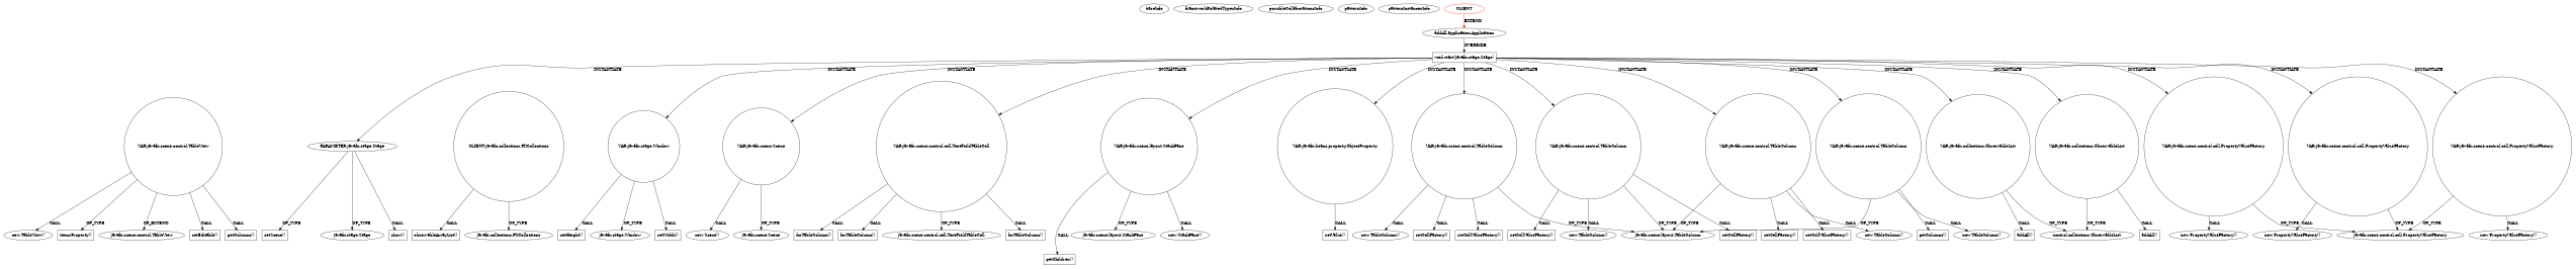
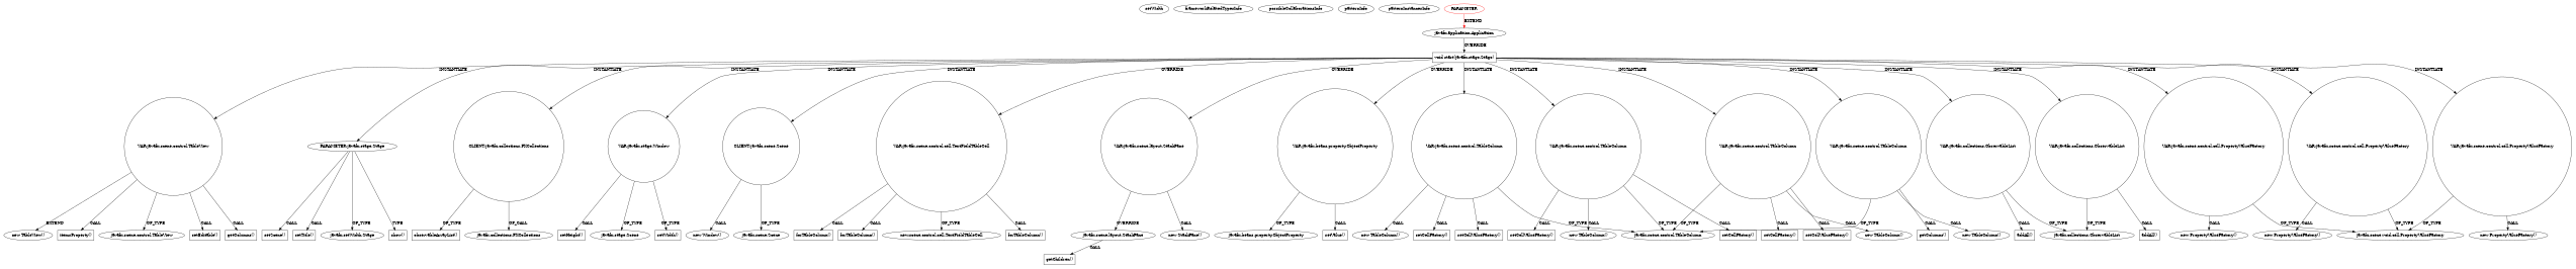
  digraph {
    node [isFrameworkType=false vertexType=INSIDE_CALL]
-   baseInfo [category=pattern graphId=2491 isAnonymous=false possibleRelation=false isFrameworkType="" vertexType=""]
+   baseInfo [category=pattern graphId=2491 isAnonymous=false possibleRelation=false label=setWidth isFrameworkType="" vertexType=""]
    frameworkRelatedTypesInfo [0="javafx.application.Application" isFrameworkType="" vertexType=""]
    possibleCollaborationsInfo [isFrameworkType="" vertexType=""]
    patternInfo [frequency=2.0 patternRootClient=0 isFrameworkType="" vertexType=""]
    patternInstancesInfo [0="guigarage-mastering-javafx-controls~/guigarage-mastering-javafx-controls/mastering-javafx-controls-master/src/main/java/com/guigarage/chapter6/TableDemo4.java~TableDemo4~2877" 1="guigarage-mastering-javafx-controls~/guigarage-mastering-javafx-controls/mastering-javafx-controls-master/src/main/java/com/guigarage/chapter6/TableDemo3.java~TableDemo3~2890" isFrameworkType="" vertexType=""]
    n6 [label="new TableView()" vertexType=CONSTRUCTOR_CALL]
    n7 [label="VAR:javafx.scene.control.TableView" shape=circle vertexType=VARIABLE_EXPRESION]
    n8 [label="itemsProperty()" shape=box]
    n9 [label="javafx.scene.control.TableView" vertexType=FRAMEWORK_CLASS_TYPE]
    n10 [label="setEditable()" shape=box]
    n11 [label="getColumns()" shape=box]
    n12 [label="void start(javafx.stage.Stage)" shape=box vertexType=OVERRIDING_METHOD_DECLARATION]
    n13 [label="PARAMETER:javafx.stage.Stage" vertexType=PARAMETER_DECLARATION]
    n14 [label="CLIENT:javafx.collections.FXCollections" shape=circle vertexType=VARIABLE_EXPRESION]
    n15 [label="VAR:javafx.stage.Window" shape=circle vertexType=VARIABLE_EXPRESION]
-   n16 [label="VAR:javafx.scene.Scene" shape=circle vertexType=VARIABLE_EXPRESION]
+   n16 [label="CLIENT:javafx.scene.Scene" shape=circle vertexType=VARIABLE_EXPRESION]
    n17 [label="VAR:javafx.scene.control.cell.TextFieldTableCell" shape=circle vertexType=VARIABLE_EXPRESION]
    n18 [label="VAR:javafx.scene.layout.StackPane" shape=circle vertexType=VARIABLE_EXPRESION]
    n19 [label="VAR:javafx.beans.property.ObjectProperty" shape=circle vertexType=VARIABLE_EXPRESION]
    n20 [label="VAR:javafx.scene.control.TableColumn" shape=circle vertexType=VARIABLE_EXPRESION]
    n21 [label="VAR:javafx.scene.control.TableColumn" shape=circle vertexType=VARIABLE_EXPRESION]
    n22 [label="VAR:javafx.scene.control.TableColumn" shape=circle vertexType=VARIABLE_EXPRESION]
    n23 [label="VAR:javafx.scene.control.TableColumn" shape=circle vertexType=VARIABLE_EXPRESION]
    n24 [label="VAR:javafx.collections.ObservableList" shape=circle vertexType=VARIABLE_EXPRESION]
    n25 [label="VAR:javafx.collections.ObservableList" shape=circle vertexType=VARIABLE_EXPRESION]
    n26 [label="VAR:javafx.scene.control.cell.PropertyValueFactory" shape=circle vertexType=VARIABLE_EXPRESION]
    n27 [label="VAR:javafx.scene.control.cell.PropertyValueFactory" shape=circle vertexType=VARIABLE_EXPRESION]
    n28 [label="VAR:javafx.scene.control.cell.PropertyValueFactory" shape=circle vertexType=VARIABLE_EXPRESION]
-   n29 [label="javafx.stage.Stage" vertexType=FRAMEWORK_CLASS_TYPE]
+   n29 [label="javafx.setWidth.Stage" vertexType=FRAMEWORK_CLASS_TYPE]
    n30 [label="show()" shape=box]
    n31 [label="setScene()" shape=box]
+   n32 [label="setTitle()" shape=box]
    n33 [label="observableArrayList()" shape=box]
    n34 [label="javafx.collections.FXCollections" vertexType=FRAMEWORK_CLASS_TYPE]
    n35 [label="setHeight()" shape=box]
-   n36 [label="javafx.stage.Window" vertexType=FRAMEWORK_CLASS_TYPE]
+   n36 [label="javafx.stage.Scene" vertexType=FRAMEWORK_CLASS_TYPE]
    n37 [label="setWidth()" shape=box]
-   n38 [label="new Scene()" vertexType=CONSTRUCTOR_CALL]
+   n38 [label="new Window()" vertexType=CONSTRUCTOR_CALL]
    n39 [label="javafx.scene.Scene" vertexType=FRAMEWORK_CLASS_TYPE]
-   n40 [label="javafx.scene.control.cell.TextFieldTableCell" vertexType=FRAMEWORK_CLASS_TYPE]
+   n40 [label="new.scene.control.cell.TextFieldTableCell" vertexType=FRAMEWORK_CLASS_TYPE]
    n41 [label="forTableColumn()" shape=box]
    n42 [label="forTableColumn()" shape=box]
    n43 [label="forTableColumn()" shape=box]
    n44 [label="getChildren()" shape=box]
    n45 [label="new StackPane()" vertexType=CONSTRUCTOR_CALL]
    n46 [label="javafx.scene.layout.StackPane" vertexType=FRAMEWORK_CLASS_TYPE]
+   n47 [label="javafx.beans.property.ObjectProperty" vertexType=FRAMEWORK_CLASS_TYPE]
    n48 [label="setValue()" shape=box]
    n49 [label="setCellFactory()" shape=box]
    n50 [label="setCellValueFactory()" shape=box]
    n51 [label="new TableColumn()" vertexType=CONSTRUCTOR_CALL]
-   n52 [label="javafx.scene.layout.TableColumn" vertexType=FRAMEWORK_CLASS_TYPE]
+   n52 [label="javafx.scene.control.TableColumn" vertexType=FRAMEWORK_CLASS_TYPE]
    n53 [label="setCellFactory()" shape=box]
    n54 [label="setCellValueFactory()" shape=box]
    n55 [label="new TableColumn()" vertexType=CONSTRUCTOR_CALL]
    n56 [label="setCellFactory()" shape=box]
    n57 [label="setCellValueFactory()" shape=box]
    n58 [label="new TableColumn()" vertexType=CONSTRUCTOR_CALL]
    n59 [label="new TableColumn()" vertexType=CONSTRUCTOR_CALL]
    n60 [label="getColumns()" shape=box]
-   n61 [label="control.collections.ObservableList" vertexType=FRAMEWORK_INTERFACE_TYPE]
+   n61 [label="javafx.collections.ObservableList" vertexType=FRAMEWORK_INTERFACE_TYPE]
    n62 [label="addAll()" shape=box]
    n63 [label="addAll()" shape=box]
    n64 [label="new PropertyValueFactory()" vertexType=CONSTRUCTOR_CALL]
-   n65 [label="javafx.scene.control.cell.PropertyValueFactory" vertexType=FRAMEWORK_CLASS_TYPE]
+   n65 [label="javafx.scene.void.cell.PropertyValueFactory" vertexType=FRAMEWORK_CLASS_TYPE]
    n66 [label="new PropertyValueFactory()" vertexType=CONSTRUCTOR_CALL]
    n67 [label="new PropertyValueFactory()" vertexType=CONSTRUCTOR_CALL]
-   n68 [color=red label=CLIENT vertexType=ROOT_CLIENT_CLASS_DECLARATION]
-   n69 [label="addAll.application.Application" vertexType=FRAMEWORK_CLASS_TYPE]
-   n7 -> n6 [label=CALL]
-   n7 -> n8 [label=OF_TYPE]
-   n7 -> n9 [label=OF_EXTEND]
+   n68 [color=red label=PARAMETER vertexType=ROOT_CLIENT_CLASS_DECLARATION]
+   n69 [label="javafx.application.Application" vertexType=FRAMEWORK_CLASS_TYPE]
+   n7 -> n6 [label=EXTEND]
+   n7 -> n8 [label=CALL]
+   n7 -> n9 [label=OF_TYPE]
    n7 -> n10 [label=CALL]
    n7 -> n11 [label=CALL]
+   n12 -> n7 [label=INSTANTIATE]
    n12 -> n13 [label=INSTANTIATE]
+   n12 -> n14 [label=INSTANTIATE]
    n12 -> n15 [label=INSTANTIATE]
    n12 -> n16 [label=INSTANTIATE]
-   n12 -> n17 [label=INSTANTIATE]
-   n12 -> n18 [label=INSTANTIATE]
-   n12 -> n19 [label=INSTANTIATE]
+   n12 -> n17 [label=OVERRIDE]
+   n12 -> n18 [label=OVERRIDE]
+   n12 -> n19 [label=OVERRIDE]
    n12 -> n20 [label=INSTANTIATE]
    n12 -> n21 [label=INSTANTIATE]
    n12 -> n22 [label=INSTANTIATE]
    n12 -> n23 [label=INSTANTIATE]
    n12 -> n24 [label=INSTANTIATE]
    n12 -> n25 [label=INSTANTIATE]
    n12 -> n26 [label=INSTANTIATE]
    n12 -> n27 [label=INSTANTIATE]
    n12 -> n28 [label=INSTANTIATE]
    n13 -> n29 [label=OF_TYPE]
-   n13 -> n30 [label=CALL]
-   n13 -> n31 [label=OF_TYPE]
-   n14 -> n33 [label=CALL]
-   n14 -> n34 [label=OF_TYPE]
+   n13 -> n30 [label=TYPE]
+   n13 -> n31 [label=CALL]
+   n13 -> n32 [label=CALL]
+   n14 -> n33 [label=OF_TYPE]
+   n14 -> n34 [label=OF_CALL]
    n15 -> n35 [label=CALL]
    n15 -> n36 [label=OF_TYPE]
-   n15 -> n37 [label=CALL]
+   n15 -> n37 [label=OF_TYPE]
    n16 -> n38 [label=CALL]
    n16 -> n39 [label=OF_TYPE]
    n17 -> n40 [label=OF_TYPE]
    n17 -> n41 [label=CALL]
    n17 -> n42 [label=CALL]
    n17 -> n43 [label=CALL]
-   n18 -> n44 [label=CALL]
+   n46 -> n44 [label=CALL]
    n18 -> n45 [label=CALL]
-   n18 -> n46 [label=OF_TYPE]
+   n18 -> n46 [label=OVERRIDE]
+   n19 -> n47 [label=OF_TYPE]
    n19 -> n48 [label=CALL]
    n20 -> n49 [label=CALL]
    n20 -> n50 [label=CALL]
    n20 -> n51 [label=CALL]
    n20 -> n52 [label=OF_TYPE]
    n21 -> n52 [label=OF_TYPE]
    n21 -> n53 [label=CALL]
    n21 -> n54 [label=CALL]
    n21 -> n55 [label=CALL]
    n22 -> n52 [label=OF_TYPE]
    n22 -> n56 [label=CALL]
    n22 -> n57 [label=CALL]
    n22 -> n58 [label=CALL]
    n23 -> n52 [label=OF_TYPE]
    n23 -> n59 [label=CALL]
    n23 -> n60 [label=CALL]
    n24 -> n61 [label=OF_TYPE]
    n24 -> n62 [label=CALL]
    n25 -> n61 [label=OF_TYPE]
    n25 -> n63 [label=CALL]
    n26 -> n64 [label=CALL]
    n26 -> n65 [label=OF_TYPE]
    n27 -> n65 [label=OF_TYPE]
    n27 -> n66 [label=CALL]
    n28 -> n65 [label=OF_TYPE]
    n28 -> n67 [label=CALL]
    n68 -> n69 [color=red label=EXTEND]
    n69 -> n12 [label=OVERRIDE]
  }
